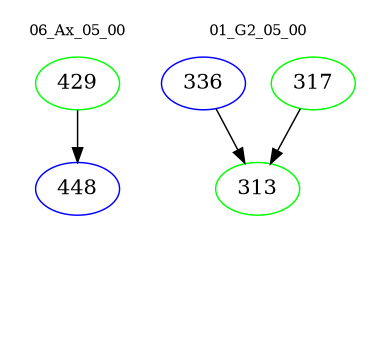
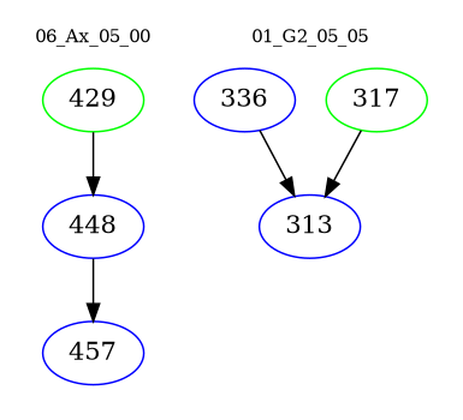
  digraph {
    node [color=blue]
    edge [color=black]
    n1 [color=green label=429]
    n2 [label=448]
+   n3 [label=457]
    n4 [color=green label=317]
-   n5 [color=green label=313]
+   n5 [label=313]
    n6 [label=336]
    subgraph cluster_1 {
      color=white
      fontsize=10
      label="06_Ax_05_00"
      n1
      n2
+     n3
    }
    subgraph cluster_2 {
      color=white
      fontsize=10
-     label="01_G2_05_00"
+     label="01_G2_05_05"
      n4
      n5
      n6
    }
    n1 -> n2
+   n2 -> n3
    n4 -> n5
    n6 -> n5
  }
